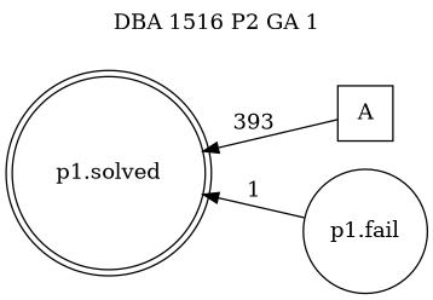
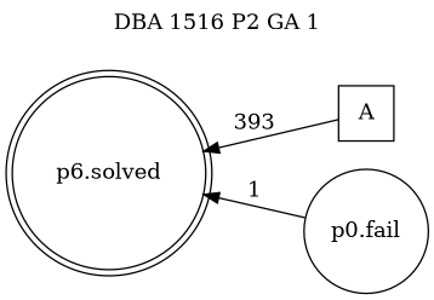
  digraph {
    label=" DBA 1516 P2 GA 1 "
    labelloc=tl
    rankdir=RL
    n1 [label=A shape=square]
-   n2 [label="p1.solved" shape=doublecircle]
-   n3 [label="p1.fail" shape=circle]
+   n2 [label="p6.solved" shape=doublecircle]
+   n3 [label="p0.fail" shape=circle]
    n1 -> n2 [label=393]
    n3 -> n2 [label=1]
  }
